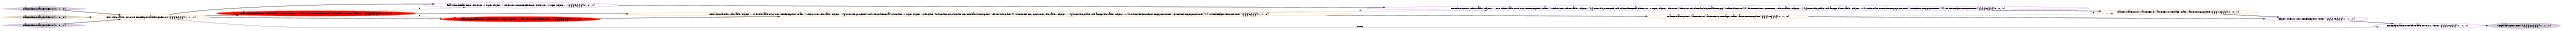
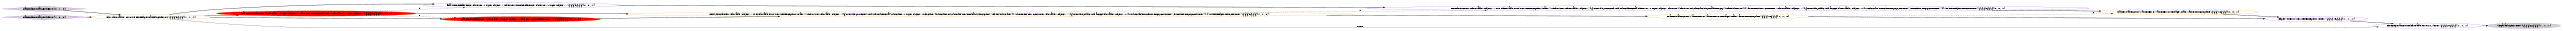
  digraph {
    rankdir=LR
    node [color=purple fillcolor=white shape=ellipse style=filled]
    edge [style=bold]
    n1 [fillcolor=lightgray label="{RxJavaPlugins.reset()}@@@22@@@['1', '1', '1']"]
    n2 [fillcolor=lightgray label="mainAndBoundaryBothError['0', '1', '0']" shape=diamond]
    n3 [color=darkorange label="List<Throwable> errors = TestHelper.trackPluginErrors()@@@3@@@['1', '1', '1']"]
    n4 [color=darkorange fillcolor=red label="final AtomicReference<Subscriber<? super Object>> ref = new AtomicReference<>()@@@5@@@['0', '1', '0']"]
    n5 [color=darkorange fillcolor=red label="final AtomicReference<Subscriber<? super Object>> ref = new AtomicReference<Subscriber<? super Object>>()@@@5@@@['1', '0', '0']"]
    n6 [label="final AtomicReference<Observer<? super Object>> ref = new AtomicReference<Observer<? super Object>>()@@@5@@@['0', '0', '1']"]
    n7 [label="TestHelper.assertUndeliverable(errors,0,,\"inner\")@@@20@@@['1', '1', '1']"]
    n8 [color=darkorange label="TestSubscriberEx<Flowable<Object>> ts = Flowable.error(new TestException(\"main\")).window(new Flowable<Object>(){@Override protected void subscribeActual(Subscriber<? super Object> subscriber){subscriber.onSubscribe(new BooleanSubscription())ref.set(subscriber)}}).doOnNext(new Consumer<Flowable<Object>>(){@Override public void accept(Flowable<Object> w){w.subscribe(Functions.emptyConsumer(),Functions.emptyConsumer())}}).to(TestHelper.testConsumer())@@@6@@@['1', '1', '0']"]
    n9 [label="TestObserverEx<Observable<Object>> to = Observable.error(new TestException(\"main\")).window(new Observable<Object>(){@Override protected void subscribeActual(Observer<? super Object> observer){observer.onSubscribe(Disposable.empty())ref.set(observer)}}).doOnNext(new Consumer<Observable<Object>>(){@Override public void accept(Observable<Object> w){w.subscribe(Functions.emptyConsumer(),Functions.emptyConsumer())}}).to(TestHelper.testConsumer())@@@6@@@['0', '0', '1']"]
    n10 [color=darkorange label="ts.assertValueCount(1).assertError().assertErrorMessage(\"main\").assertNotComplete()@@@18@@@['1', '1', '0']"]
-   n11 [color=darkorange fillcolor=lightgray label="mainAndBoundaryBothError['1', '0', '0']" shape=diamond]
+   n11 [fillcolor=lightgray label="mainAndBoundaryBothError['1', '0', '0']" shape=diamond]
    n12 [color=darkorange label="to.assertValueCount(1).assertError().assertErrorMessage(\"main\").assertNotComplete()@@@18@@@['0', '0', '1']"]
    n13 [label="ref.get().onError(new TestException(\"inner\"))@@@19@@@['1', '1', '1']"]
-   n14 [fillcolor=lightgray label="mainAndBoundaryBothError['0', '0', '1']" shape=diamond]
    n2 -> n3
    n3 -> n4
    n3 -> n5
    n3 -> n6
    n3 -> n7 [label=errors style=solid]
    n4 -> n8
    n5 -> n4 [label=0 style=dashed]
    n5 -> n6 [label=0 style=dashed]
    n5 -> n8
    n6 -> n9
    n7 -> n1
    n8 -> n9 [label=0 style=dashed]
    n8 -> n10
    n9 -> n12
    n10 -> n12 [label=0 style=dashed]
    n10 -> n13
    n11 -> n3
    n12 -> n13
    n13 -> n7
-   n14 -> n3
  }
